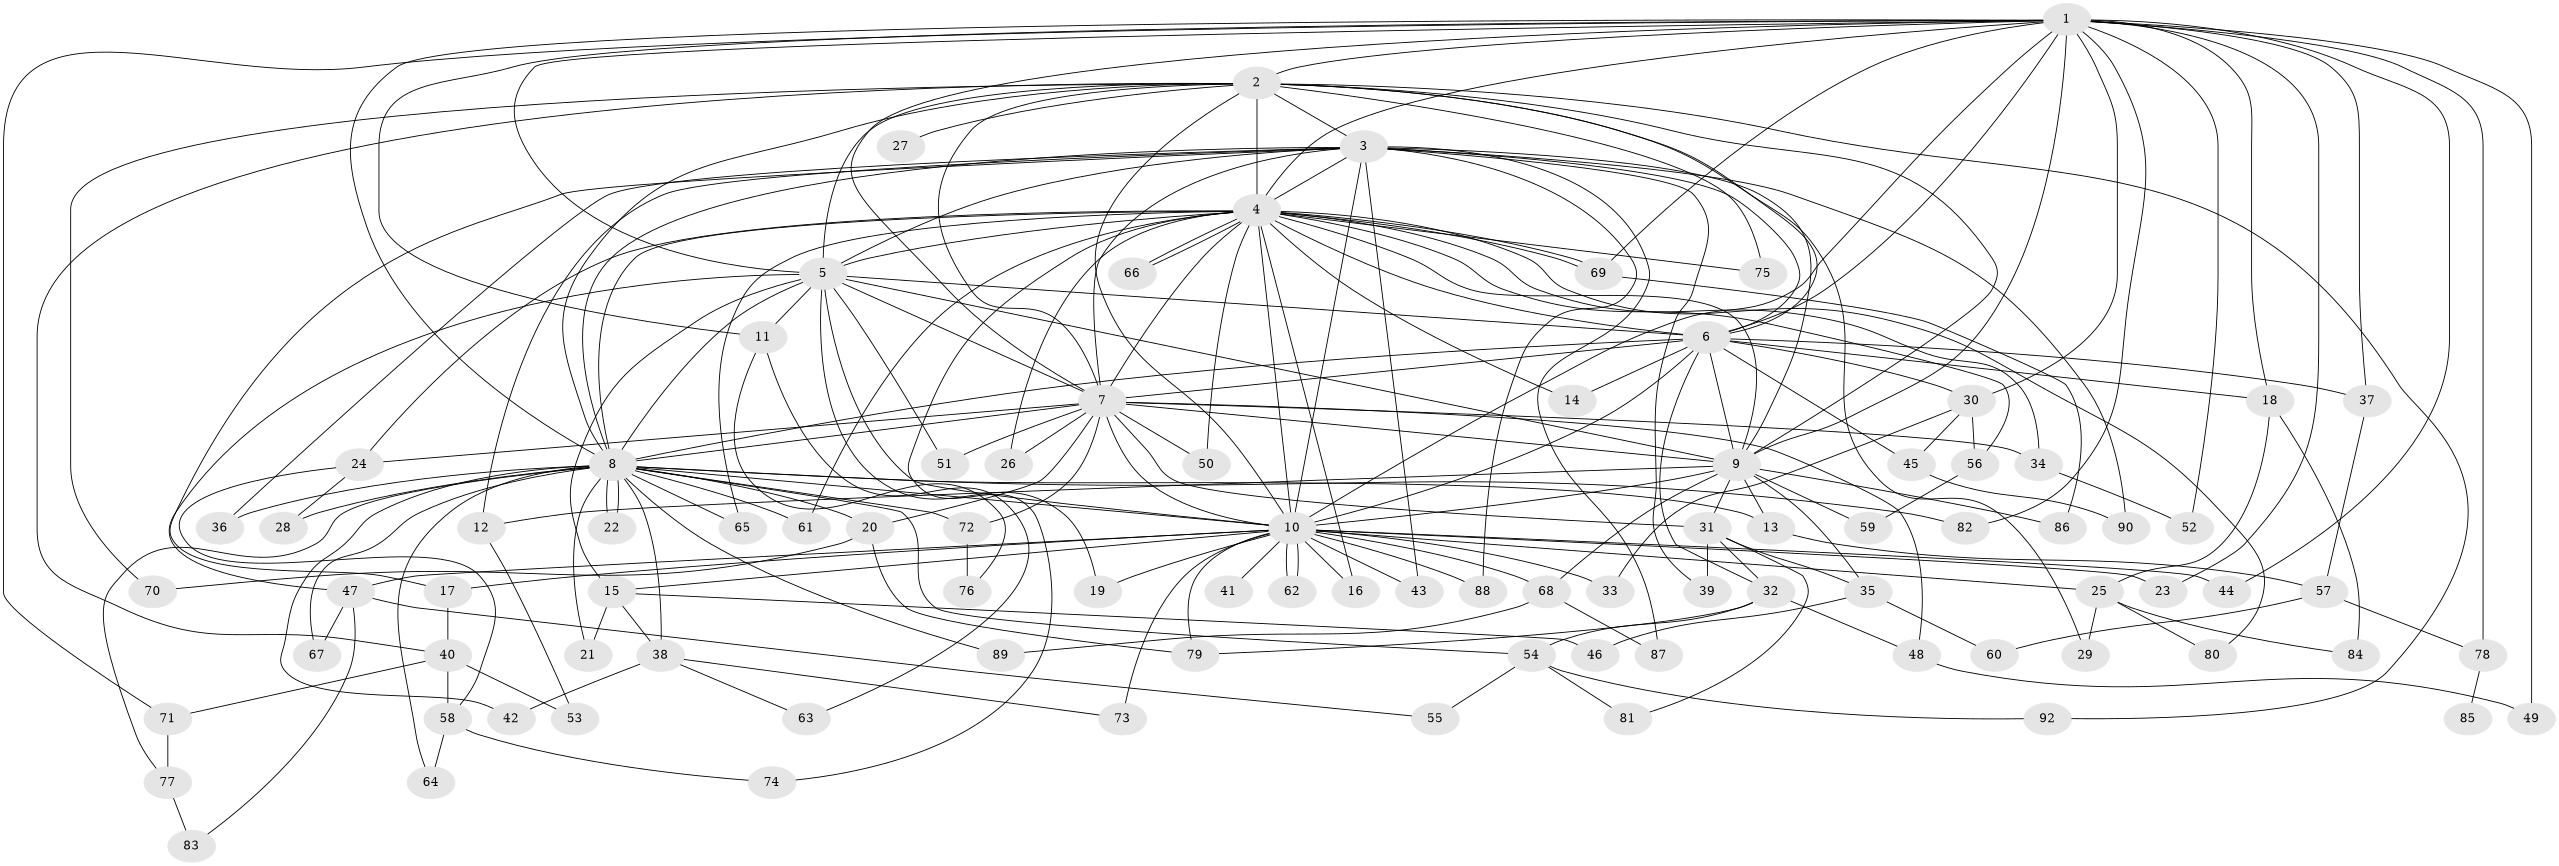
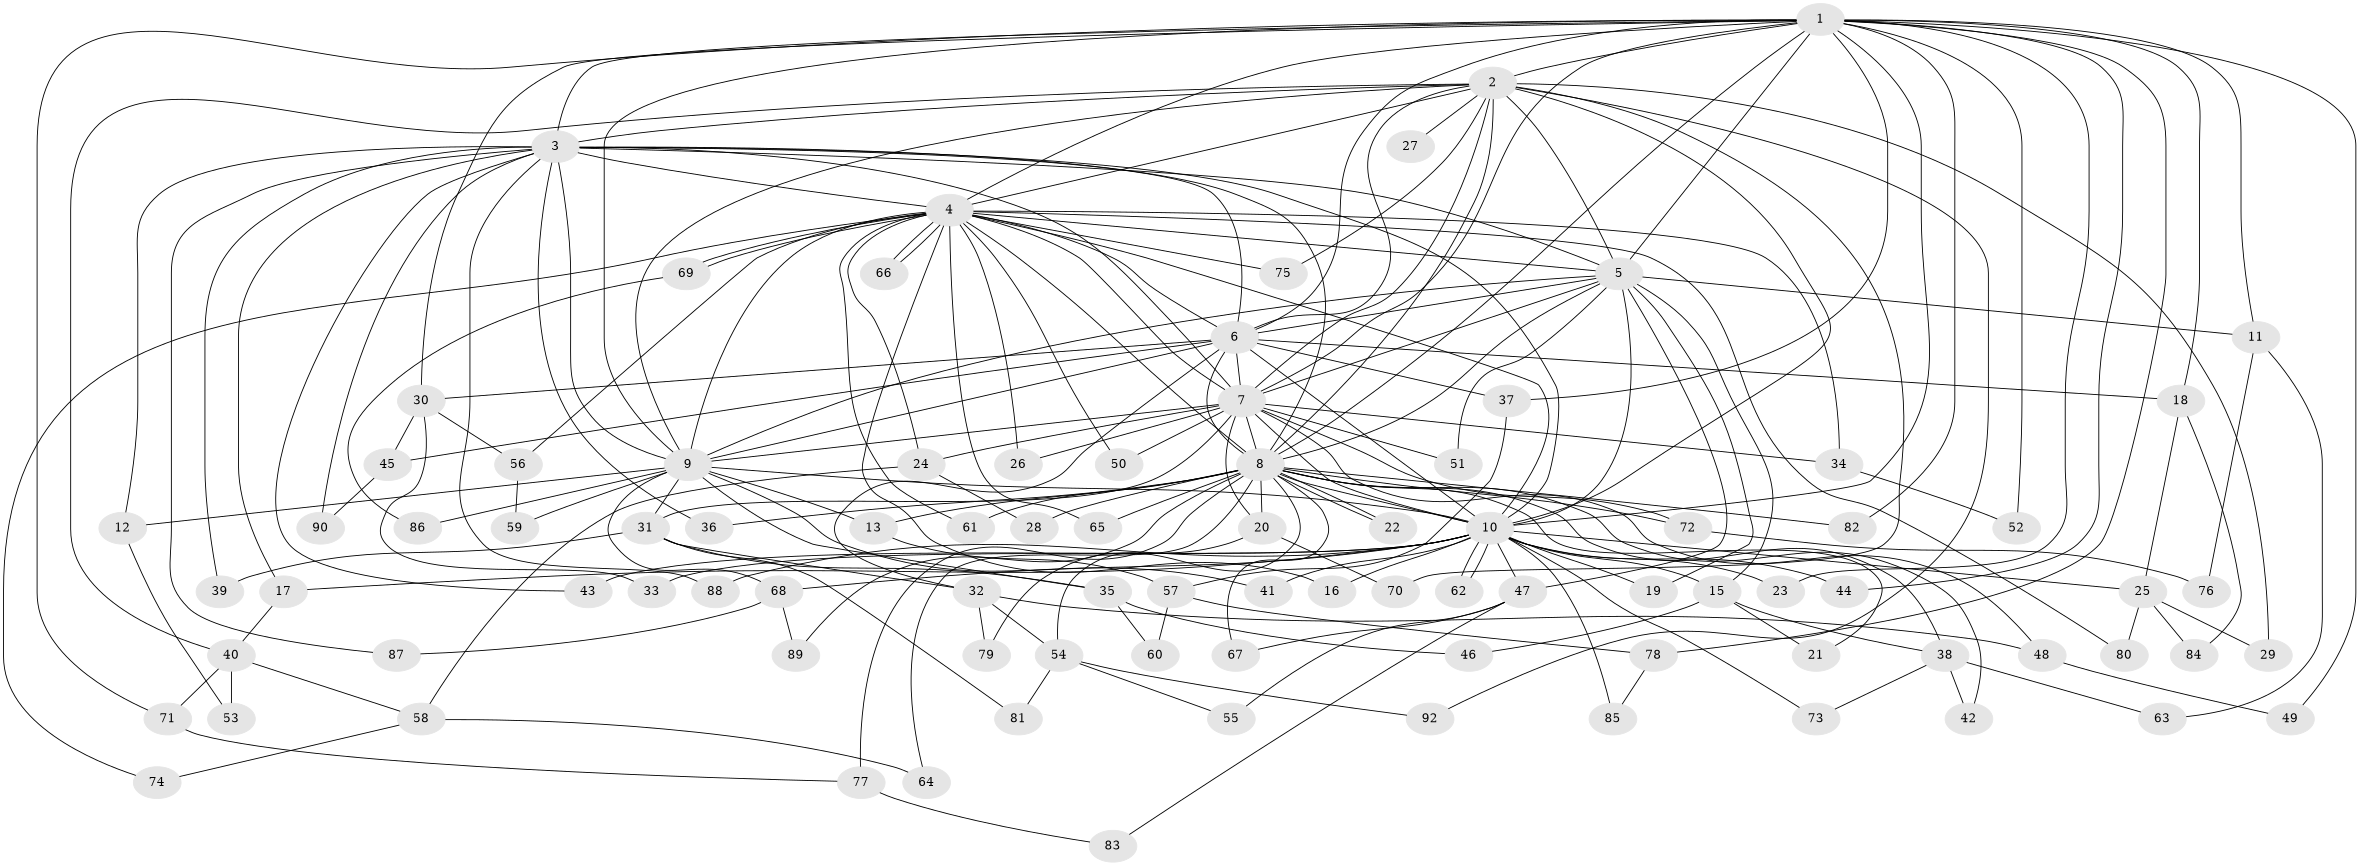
  graph {
    node [color=gray90 style=filled]
    1
    2
    3
    4
    5
    6
    7
    8
    9
    10
    11
    18
    23
    30
    37
    44
    49
    52
    71
    78
    82
    27
    29
    40
    70
    75
    92
    12
    17
    36
    39
    43
    87
    88
    90
-   14
    16
    24
    26
    34
    50
    56
    61
    65
    66
    69
    74
    80
    15
    19
    47
    51
    32
    45
    20
    31
    48
    72
    13
    21
    22
    28
    38
    42
    54
    64
    67
    77
    89
    35
    41
    59
    68
    86
    25
    33
    62
    73
    85
    63
    76
    84
    57
    53
    58
    46
    55
    83
    79
    81
    60
    1 -- 2
-   1 -- 69
+   1 -- 3
    1 -- 4
    1 -- 5
    1 -- 6
    1 -- 7
    1 -- 8
    1 -- 9
    1 -- 10
    1 -- 11
    1 -- 18
    1 -- 23
    1 -- 30
    1 -- 37
    1 -- 44
    1 -- 49
    1 -- 52
    1 -- 71
    1 -- 78
    1 -- 82
    2 -- 3
    2 -- 4
    2 -- 5
    2 -- 6
    2 -- 7
    2 -- 8
    2 -- 9
    2 -- 10
    2 -- 27
    2 -- 29
    2 -- 40
    2 -- 70
    2 -- 75
    2 -- 92
    3 -- 4
    3 -- 5
    3 -- 6
    3 -- 7
    3 -- 8
    3 -- 9
    3 -- 10
    3 -- 12
    3 -- 17
    3 -- 36
    3 -- 39
    3 -- 43
    3 -- 87
    3 -- 88
    3 -- 90
    4 -- 5
    4 -- 6
    4 -- 7
    4 -- 8
    4 -- 9
    4 -- 10
    4 -- 75
-   4 -- 14
    4 -- 16
    4 -- 24
    4 -- 26
    4 -- 34
    4 -- 50
    4 -- 56
    4 -- 61
    4 -- 65
    4 -- 66
    4 -- 66
    4 -- 69
    4 -- 69
    4 -- 74
    4 -- 80
    5 -- 6
    5 -- 7
    5 -- 8
    5 -- 9
    5 -- 10
    5 -- 11
    5 -- 15
    5 -- 19
    5 -- 47
    5 -- 51
    6 -- 7
    6 -- 8
    6 -- 9
    6 -- 10
    6 -- 18
    6 -- 30
    6 -- 37
-   6 -- 14
    6 -- 32
    6 -- 45
    7 -- 8
    7 -- 9
    7 -- 10
    7 -- 24
    7 -- 26
    7 -- 34
    7 -- 50
    7 -- 51
    7 -- 20
    7 -- 31
    7 -- 48
    7 -- 72
    8 -- 10
    8 -- 82
    8 -- 36
    8 -- 61
    8 -- 65
    8 -- 20
    8 -- 72
    8 -- 13
    8 -- 21
    8 -- 22
    8 -- 22
    8 -- 28
    8 -- 38
    8 -- 42
    8 -- 54
    8 -- 64
    8 -- 67
    8 -- 77
    8 -- 89
    9 -- 10
    9 -- 12
    9 -- 31
    9 -- 13
    9 -- 35
+   9 -- 41
    9 -- 59
    9 -- 68
    9 -- 86
    10 -- 23
    10 -- 44
    10 -- 17
    10 -- 43
    10 -- 88
    10 -- 16
    10 -- 15
    10 -- 19
    10 -- 47
    10 -- 41
    10 -- 68
    10 -- 25
    10 -- 33
    10 -- 62
    10 -- 62
    10 -- 73
-   10 -- 79
+   10 -- 85
    11 -- 63
    11 -- 76
    18 -- 25
    18 -- 84
    30 -- 56
    30 -- 45
    30 -- 33
    37 -- 57
    71 -- 77
    78 -- 85
    40 -- 71
    40 -- 53
    40 -- 58
    12 -- 53
    17 -- 40
    24 -- 28
    24 -- 58
    34 -- 52
    56 -- 59
    69 -- 86
    15 -- 21
    15 -- 38
    15 -- 46
    47 -- 67
    47 -- 55
    47 -- 83
    32 -- 48
    32 -- 54
    32 -- 79
    45 -- 90
    20 -- 70
    20 -- 79
    31 -- 39
    31 -- 32
    31 -- 35
    31 -- 81
    48 -- 49
    72 -- 76
    13 -- 57
    38 -- 42
    38 -- 73
    38 -- 63
    54 -- 92
    54 -- 55
    54 -- 81
    77 -- 83
    35 -- 46
    35 -- 60
    68 -- 87
    68 -- 89
    25 -- 29
    25 -- 80
    25 -- 84
    57 -- 78
    57 -- 60
    58 -- 74
    58 -- 64
  }
